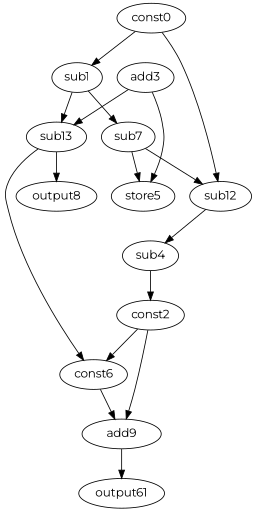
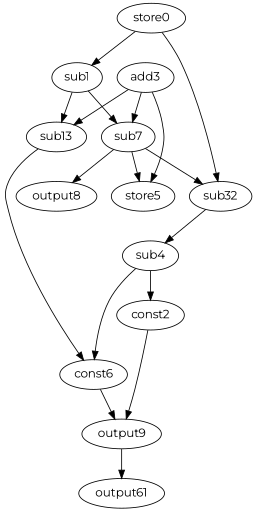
  digraph {
    fontname=Montserrat
    node [fontname=Montserrat opcode=sub]
    edge [fontname=Montserrat operand=0]
-   const0 [opcode=const]
+   const0 [opcode=const label=store0]
    n2 [label=sub1 opcode=load]
-   sub12
+   sub12 [label=sub32]
    sub7
    n5 [label=sub13]
    store5 [opcode=store]
    sub4
    output8 [opcode=output]
    n9 [label=const6 opcode=add]
    const2 [opcode=const]
-   add9 [opcode=add]
+   add9 [opcode=add label=output9]
    n12 [label=output61 opcode=output]
    n13 [label=add3 opcode=const]
    const0 -> n2
    const0 -> sub12
    n2 -> sub7
    n2 -> n5
    sub12 -> sub4 [operand=1]
    sub7 -> sub12 [operand=1]
    sub7 -> store5
-   n5 -> output8
+   sub7 -> output8
    n5 -> n9
-   const2 -> n9 [operand=1]
+   sub4 -> n9 [operand=1]
    sub4 -> const2
    n9 -> add9 [operand=1]
    const2 -> add9
    add9 -> n12
+   n13 -> sub7 [operand=1]
    n13 -> n5 [operand=1]
    n13 -> store5 [operand=1]
  }
